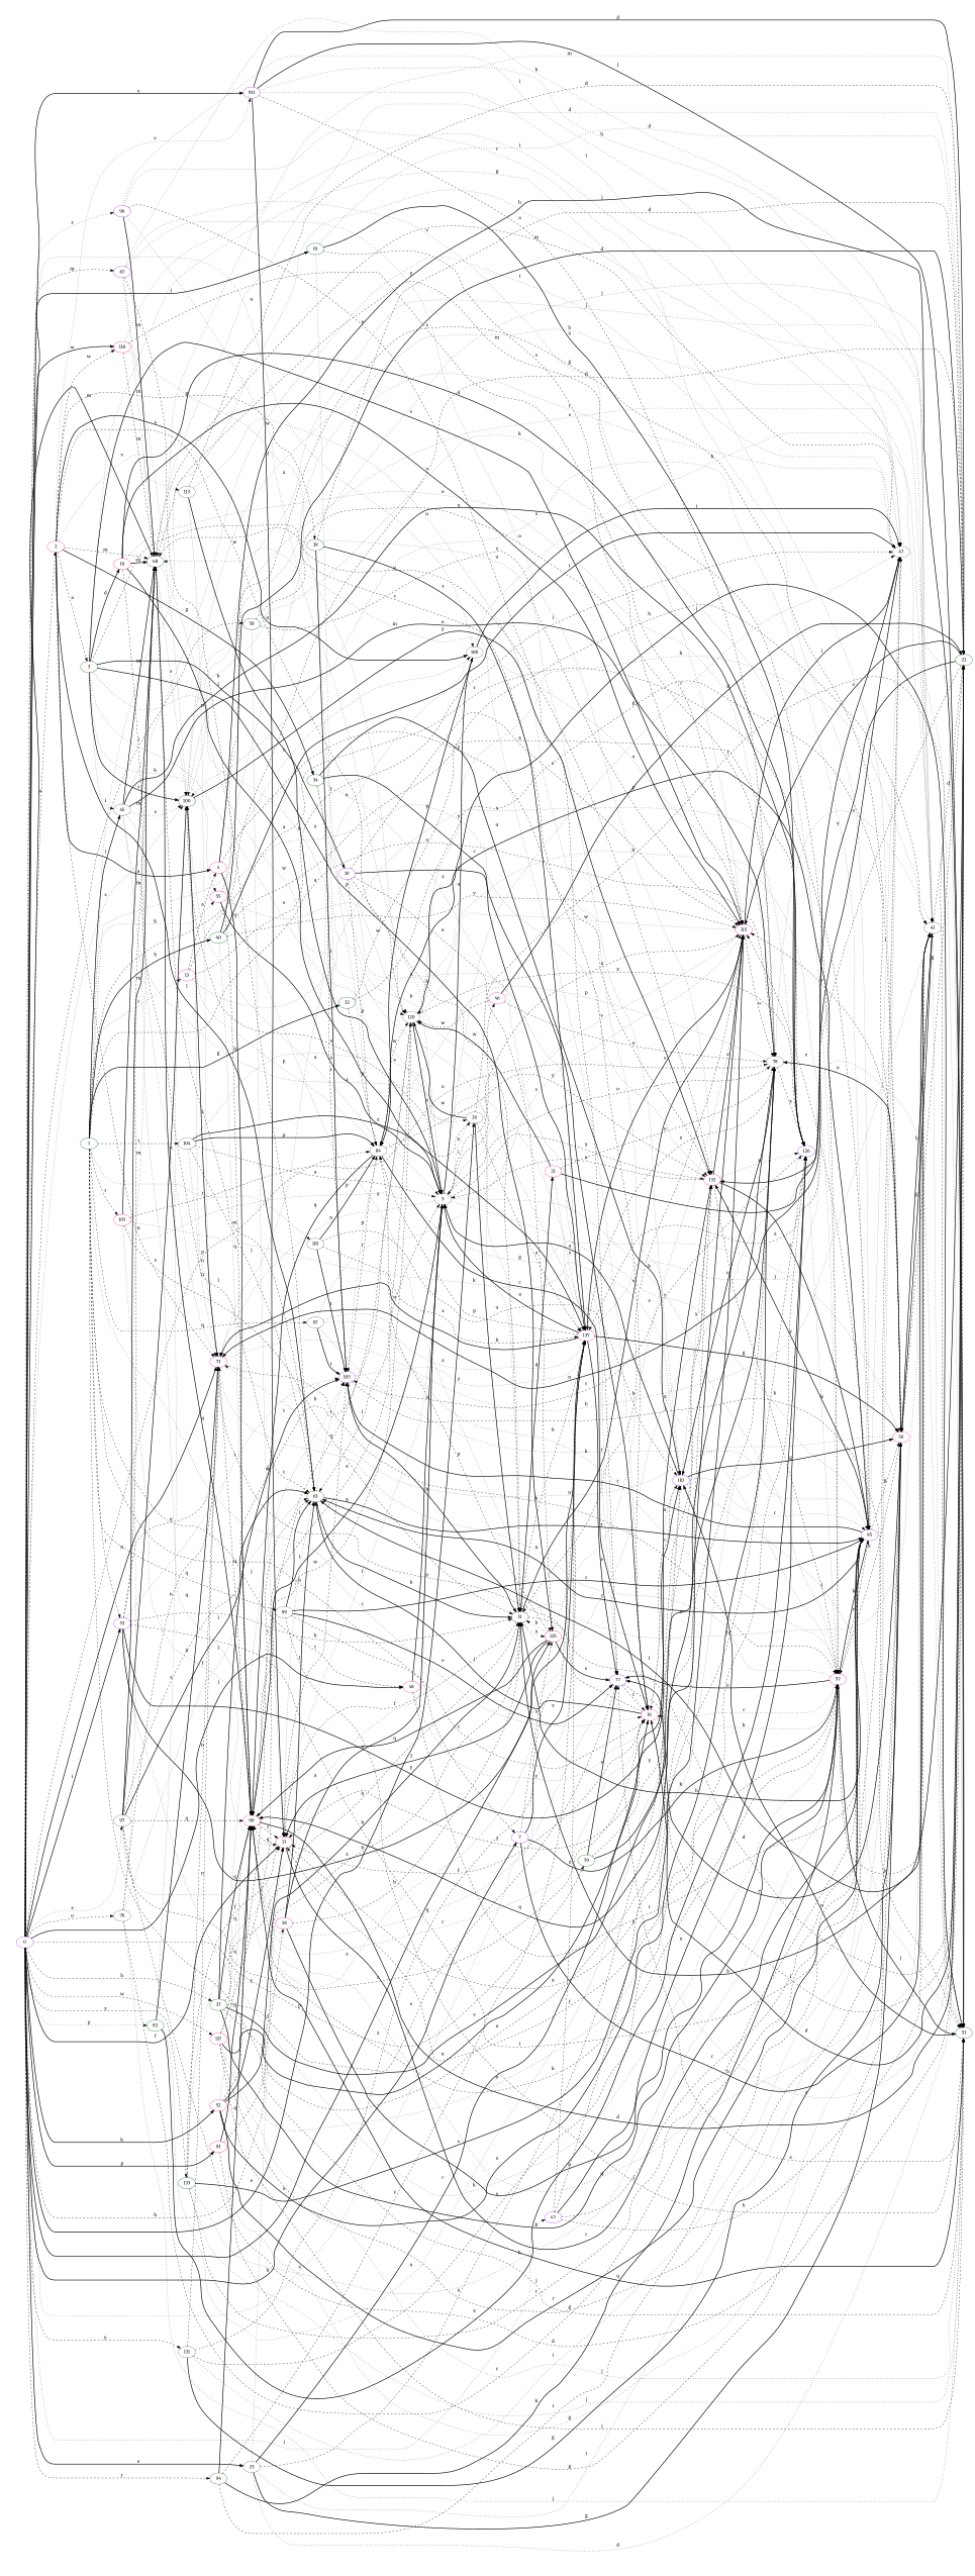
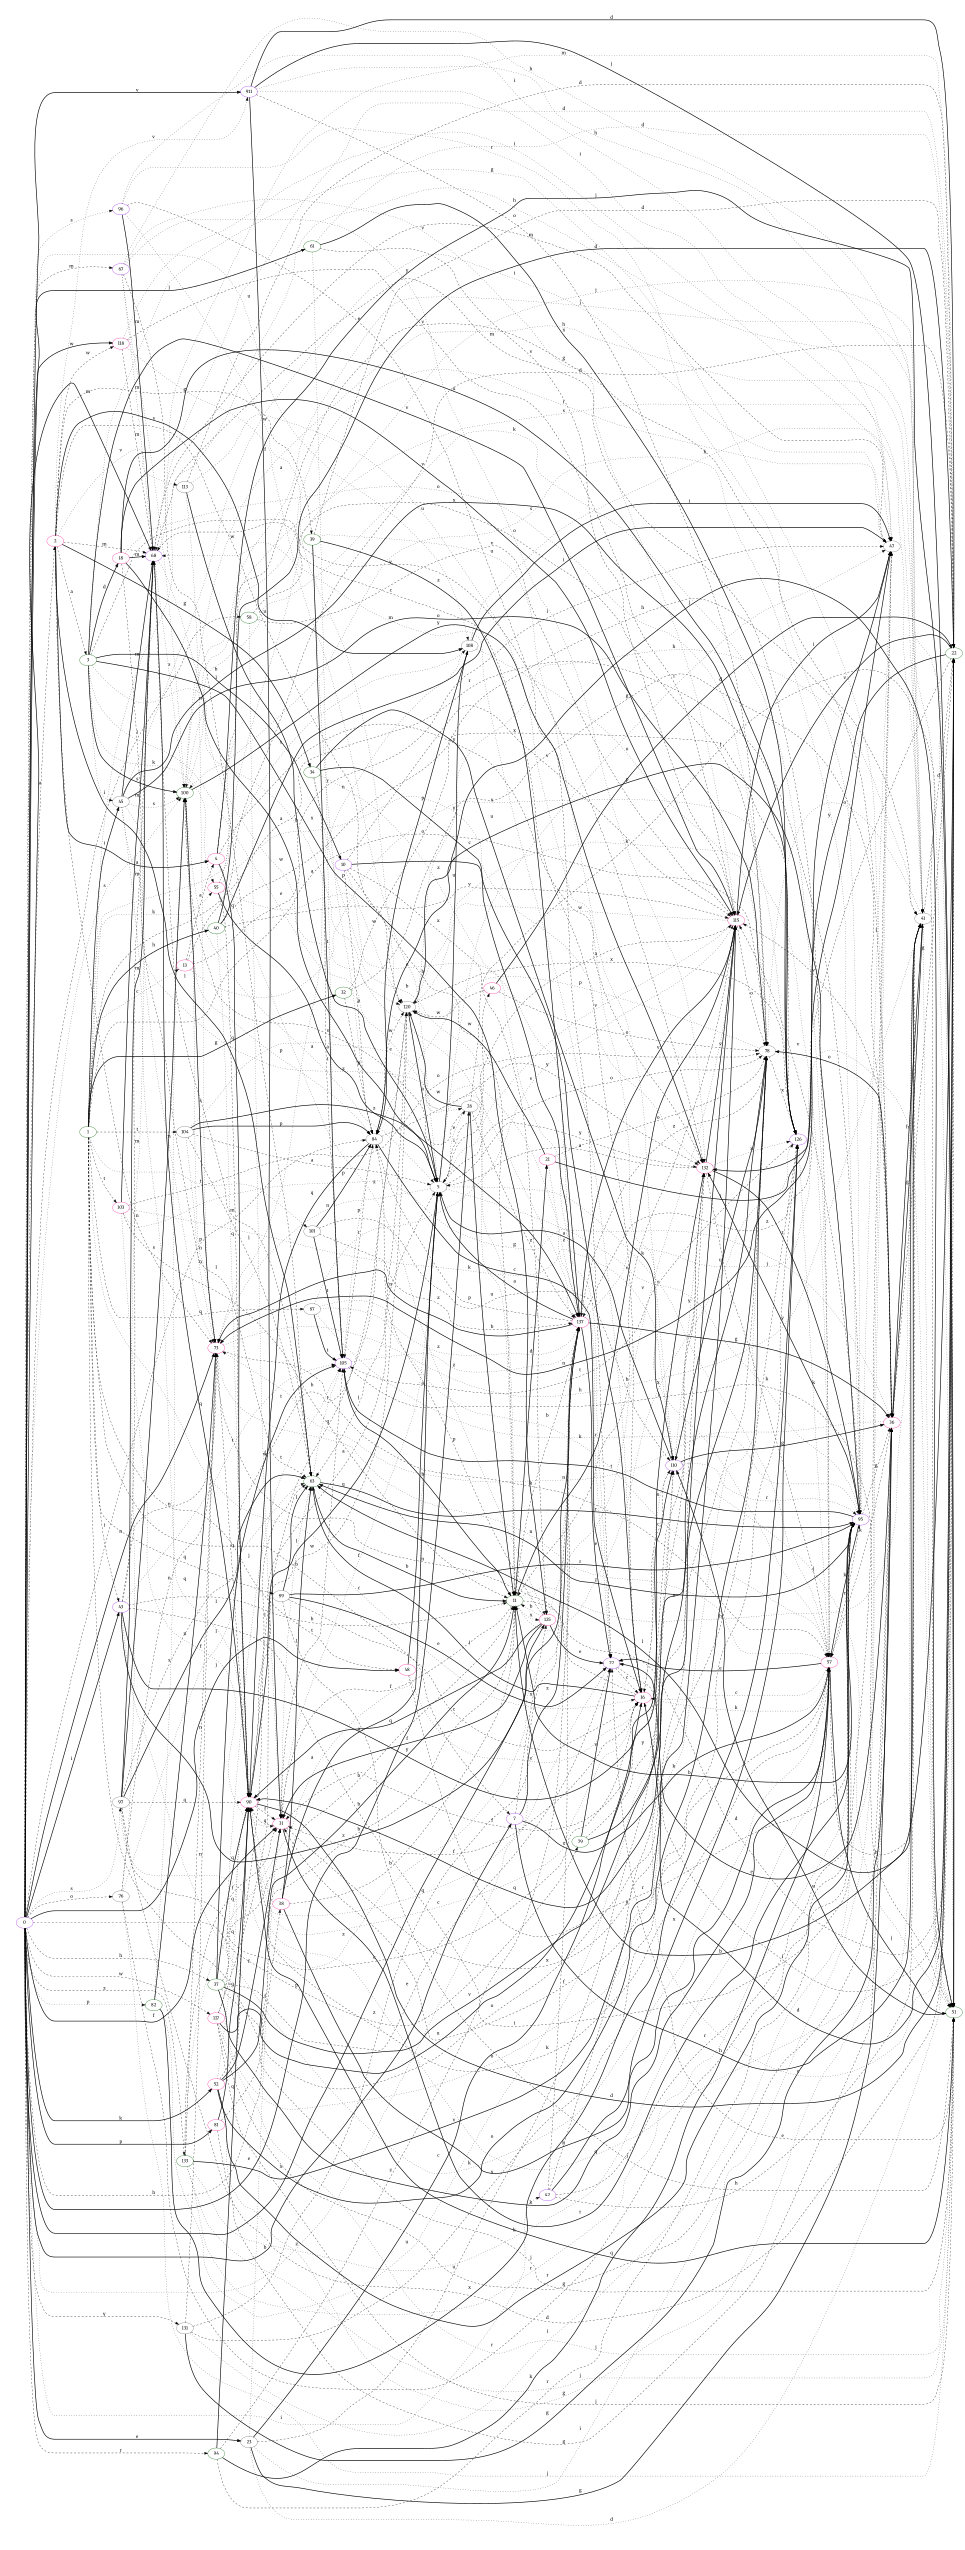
  strict digraph {
    fontname=Merriweather
    rankdir=LR
    node [color=deeppink fontname=Merriweather]
    edge [fontname=Merriweather style=dashed]
    0 [color=purple]
    2
    7 [color=purple]
    23 [color=gray40]
    26 [color=gray40]
    31
    37 [color=darkgreen]
    38
    42 [color=purple]
-   43 [color=purple label=53]
+   43 [color=purple]
    48
    52
    58 [color=darkgreen]
    61 [color=darkgreen]
    67 [color=purple]
-   68 [color=darkgreen]
+   68 [color=purple]
    73
    76 [color=gray40]
    79 [color=darkgreen]
    81
    82 [color=darkgreen]
    84 [color=gray40]
    94 [color=darkgreen]
    96 [color=purple]
    97 [color=gray40]
    100 [color=darkgreen]
    108 [color=gray40]
    n28 [color=purple label=911]
    117
    118
    125
    131 [color=gray40]
    133 [color=darkgreen]
    137
    3 [color=darkgreen]
    4
    34 [color=darkgreen]
    n38 [color=darkgreen label=39]
    63 [color=darkgreen]
    n40 [color=gray40 label=113]
    120 [color=gray40]
    41 [color=gray40]
    57
    16
    36
    47 [color=gray40]
    22 [color=darkgreen]
    110 [color=purple]
    51 [color=darkgreen]
    11 [color=darkgreen]
    95 [color=purple]
    105 [color=purple]
    90
    126 [color=purple]
    78 [color=gray40]
    115
    27 [color=purple]
    5 [color=gray40]
    132
    1 [color=darkgreen]
    13
    32 [color=darkgreen]
    40 [color=darkgreen]
    45 [color=gray40]
    55
    87 [color=gray40]
    89 [color=gray40]
    101 [color=gray40]
    103
    104 [color=gray40]
    10 [color=purple]
    18
    21
    46
    0 -> 2 [label=a]
    0 -> 7 [label=b style=bold]
    0 -> 23 [label=e style=bold]
    0 -> 26 [label=e style=bold]
    0 -> 31 [label=f style=bold]
    0 -> 37 [label=h]
    0 -> 38 [label=h]
    0 -> 42 [label=i style=dotted]
    0 -> 43 [label=i style=bold]
    0 -> 48 [label=j style=bold]
    0 -> 52 [label=k style=bold]
    0 -> 58 [label=l]
    0 -> 61 [label=l style=bold]
    0 -> 67 [label=m]
    0 -> 68 [label=m style=bold]
    0 -> 73 [label=n style=bold]
    0 -> 76 [label=o]
    0 -> 79 [label=p]
    0 -> 81 [label=p style=bold]
    0 -> 82 [label=p style=dotted]
    0 -> 84 [label=p]
    0 -> 94 [label=r]
    0 -> 96 [label=s style=dotted]
    0 -> 97 [label=s style=dotted]
    0 -> 100 [label=s style=dotted]
    0 -> 108 [label=u style=dotted]
    0 -> n28 [label=v style=bold]
    0 -> 117 [label=w]
    0 -> 118 [label=w style=bold]
    0 -> 125 [label=x style=bold]
    0 -> 131 [label=y]
    0 -> 133 [label=z]
    0 -> 137 [label=z style=dotted]
    2 -> 68 [label=m]
    2 -> 73 [label=n]
    2 -> 108 [label=u style=bold]
    2 -> n28 [label=v style=dotted]
    2 -> 118 [label=w]
    2 -> 3 [label=a]
    2 -> 4 [label=a style=bold]
    2 -> 34 [label=g style=bold]
    2 -> n38 [label=g]
    2 -> 63 [label=l style=bold]
    2 -> n40 [label=v style=dotted]
    2 -> 120 [label=w]
    7 -> 125 [label=x]
    7 -> 137 [label=z style=bold]
    7 -> 41 [label=h style=bold]
    7 -> 57 [label=k style=bold]
    23 -> 31 [label=f style=dotted]
    23 -> 16 [label=c style=bold]
    23 -> 36 [label=g style=bold]
    23 -> 47 [label=i style=dotted]
    23 -> 22 [label=d style=dotted]
    23 -> 110 [label=u]
    26 -> 100 [label=s]
    26 -> 137 [label=z]
    26 -> 120 [label=w style=bold]
    26 -> 51 [label=j]
    26 -> 11 [label=b style=bold]
    31 -> 63 [label=l style=dotted]
    31 -> 95 [label=r style=bold]
    31 -> 105 [label=t]
    31 -> 90 [label=q]
    31 -> 126 [label=x]
    37 -> 57 [label=k style=bold]
    37 -> 51 [label=j style=dotted]
    37 -> 11 [label=b]
    37 -> 105 [label=t style=bold]
    37 -> 90 [label=q style=bold]
    37 -> 78 [label=o]
    37 -> 115 [label=v style=bold]
    37 -> 27 [label=e]
    38 -> 63 [label=l style=bold]
    38 -> 57 [label=k style=bold]
    38 -> 11 [label=b]
    38 -> 5 [label=a style=bold]
    42 -> 137 [label=z]
    42 -> 41 [label=h]
    42 -> 95 [label=r]
    42 -> 126 [label=x style=bold]
    42 -> 132 [label=y]
    43 -> 68 [label=m]
    43 -> 73 [label=n]
    43 -> 137 [label=z style=bold]
    43 -> 57 [label=k style=dotted]
    43 -> 47 [label=i]
    43 -> 11 [label=b]
    43 -> 105 [label=t style=dotted]
    43 -> 132 [label=y style=bold]
    48 -> 16 [label=c style=dotted]
    48 -> 95 [label=r]
    48 -> 5 [label=a style=bold]
    52 -> 31 [label=f style=bold]
    52 -> 63 [label=l]
    52 -> 36 [label=g style=dotted]
    52 -> 11 [label=b style=bold]
    52 -> 95 [label=r style=bold]
    52 -> 90 [label=q style=dotted]
    52 -> 78 [label=o style=bold]
    58 -> 31 [label=f style=dotted]
    58 -> 78 [label=o]
    58 -> 115 [label=v]
    61 -> 22 [label=d style=dotted]
    61 -> 105 [label=t style=dotted]
    61 -> 126 [label=x style=bold]
    61 -> 115 [label=v]
    67 -> 68 [label=m style=dotted]
    67 -> 100 [label=s style=dotted]
    67 -> 63 [label=l]
    67 -> 41 [label=h style=dotted]
    67 -> 115 [label=v style=dotted]
    67 -> 132 [label=y style=dotted]
    68 -> 100 [label=s style=dotted]
    68 -> 120 [label=w style=dotted]
    68 -> 16 [label=c]
    68 -> 22 [label=d style=dotted]
    68 -> 90 [label=q style=bold]
    73 -> 100 [label=s style=bold]
    73 -> 41 [label=h style=dotted]
    73 -> 57 [label=k]
    73 -> 90 [label=q]
    76 -> 68 [label=m style=dotted]
    76 -> 73 [label=n]
    76 -> 63 [label=l style=dotted]
    76 -> 51 [label=j style=dotted]
    76 -> 95 [label=r]
    79 -> 78 [label=o style=bold]
    79 -> 27 [label=e style=bold]
    79 -> 132 [label=y]
    81 -> 36 [label=g]
    81 -> 11 [label=b]
    81 -> 90 [label=q style=bold]
    82 -> 73 [label=n style=bold]
    82 -> 100 [label=s style=dotted]
    82 -> 110 [label=u style=dotted]
    82 -> 126 [label=x style=bold]
    84 -> 120 [label=w]
    84 -> 16 [label=c style=bold]
    84 -> 105 [label=t]
    84 -> 90 [label=q style=bold]
    84 -> 132 [label=y]
    94 -> 137 [label=z]
    94 -> 57 [label=k style=bold]
    94 -> 95 [label=r]
    94 -> 90 [label=q style=bold]
    96 -> 68 [label=m style=bold]
    96 -> 120 [label=w style=dotted]
    96 -> 47 [label=i style=dotted]
    96 -> 95 [label=r style=dotted]
    96 -> 27 [label=e]
    97 -> 68 [label=m style=bold]
    97 -> 100 [label=s style=bold]
    97 -> 137 [label=z style=dotted]
    97 -> 63 [label=l style=bold]
    97 -> 120 [label=w]
    97 -> 16 [label=c]
    97 -> 22 [label=d]
    97 -> 90 [label=q]
    100 -> 73 [label=n style=dotted]
    100 -> 84 [label=p style=dotted]
    100 -> 41 [label=h style=dotted]
    100 -> 57 [label=k style=dotted]
    100 -> 51 [label=j style=dotted]
    100 -> 5 [label=a style=dotted]
    100 -> 132 [label=y style=bold]
    108 -> 73 [label=n style=dotted]
    108 -> 84 [label=p style=bold]
    108 -> 41 [label=h style=dotted]
    108 -> 47 [label=i style=bold]
    108 -> 78 [label=o style=dotted]
    n28 -> 31 [label=f style=bold]
    n28 -> 41 [label=h style=dotted]
    n28 -> 47 [label=i style=dotted]
    n28 -> 22 [label=d style=bold]
    n28 -> 51 [label=j style=bold]
    n28 -> 78 [label=o]
    117 -> 120 [label=w]
    117 -> 36 [label=g]
    117 -> 110 [label=u style=bold]
    117 -> 51 [label=j]
    117 -> 105 [label=t style=dotted]
    117 -> 90 [label=q style=dotted]
    117 -> 78 [label=o style=dotted]
    118 -> 68 [label=m]
    118 -> 47 [label=i style=dotted]
    118 -> 115 [label=v]
    118 -> 5 [label=a style=dotted]
    125 -> 31 [label=f style=bold]
    125 -> 84 [label=p]
    125 -> 11 [label=b style=dotted]
    125 -> 90 [label=q style=bold]
    125 -> 115 [label=v style=dotted]
    125 -> 27 [label=e style=bold]
    131 -> 73 [label=n]
    131 -> 137 [label=z]
    131 -> 36 [label=g style=bold]
    131 -> 47 [label=i style=dotted]
    131 -> 126 [label=x]
    133 -> 31 [label=f]
    133 -> 73 [label=n]
    133 -> 57 [label=k style=dotted]
    133 -> 51 [label=j style=dotted]
-   133 -> 95 [label=r]
+   133 -> 95 [label=r style=dotted]
    133 -> 115 [label=v style=bold]
    133 -> 5 [label=a style=dotted]
    137 -> 73 [label=n style=bold]
    137 -> 84 [label=p]
    137 -> 36 [label=g style=bold]
    137 -> 51 [label=j style=dotted]
    137 -> 11 [label=b]
    137 -> 115 [label=v style=bold]
    137 -> 27 [label=e style=bold]
    137 -> 5 [label=a style=bold]
    3 -> 26 [label=e style=dotted]
    3 -> 100 [label=s style=bold]
    3 -> 125 [label=x style=bold]
    3 -> 36 [label=g style=dotted]
    3 -> 11 [label=b style=dotted]
    3 -> 115 [label=v style=bold]
    3 -> 132 [label=y]
    3 -> 45 [label=i style=dotted]
    3 -> 55 [label=k style=dotted]
    3 -> 10 [label=b style=bold]
    3 -> 18 [label=d style=bold]
    4 -> 125 [label=x style=dotted]
    4 -> 36 [label=g]
    4 -> 51 [label=j style=bold]
    4 -> 90 [label=q style=bold]
    4 -> 132 [label=y]
    34 -> 137 [label=z style=dotted]
    34 -> 16 [label=c style=bold]
    34 -> 110 [label=u style=bold]
    34 -> 11 [label=b style=dotted]
    34 -> 105 [label=t]
    n38 -> 84 [label=p style=dotted]
    n38 -> 137 [label=z style=bold]
    n38 -> 22 [label=d]
    n38 -> 110 [label=u style=dotted]
    n38 -> 105 [label=t style=bold]
    63 -> 68 [label=m]
    63 -> 11 [label=b style=bold]
    63 -> 95 [label=r style=bold]
    63 -> 105 [label=t style=dotted]
    n40 -> 73 [label=n style=dotted]
    n40 -> 22 [label=d]
    n40 -> 110 [label=u style=dotted]
    n40 -> 5 [label=a style=bold]
    120 -> 63 [label=l]
    120 -> 41 [label=h style=dotted]
    120 -> 57 [label=k style=dotted]
    120 -> 51 [label=j style=bold]
    120 -> 90 [label=q]
    120 -> 126 [label=x]
    120 -> 5 [label=a style=bold]
    41 -> 100 [label=s style=dotted]
    41 -> 36 [label=g style=bold]
    41 -> 22 [label=d]
    41 -> 51 [label=j style=dotted]
    41 -> 11 [label=b style=bold]
    41 -> 90 [label=q style=dotted]
    41 -> 78 [label=o style=dotted]
    57 -> 31 [label=f]
    57 -> 68 [label=m]
    57 -> 73 [label=n style=dotted]
    57 -> 41 [label=h]
    57 -> 16 [label=c style=dotted]
    57 -> 51 [label=j style=bold]
    57 -> 95 [label=r]
    57 -> 27 [label=e style=bold]
    16 -> 31 [label=f]
    16 -> 68 [label=m style=dotted]
    16 -> 73 [label=n]
    16 -> 63 [label=l style=bold]
    16 -> 57 [label=k style=dotted]
    16 -> 22 [label=d style=bold]
    16 -> 110 [label=u style=dotted]
    36 -> 73 [label=n style=dotted]
    36 -> 41 [label=h style=bold]
    36 -> 57 [label=k]
    36 -> 78 [label=o style=bold]
    36 -> 115 [label=v]
    36 -> 27 [label=e style=bold]
    47 -> 68 [label=m]
    47 -> 73 [label=n style=bold]
    22 -> 68 [label=m style=dotted]
    22 -> 137 [label=z]
    22 -> 63 [label=l style=bold]
    22 -> 16 [label=c style=dotted]
    22 -> 36 [label=g]
    22 -> 115 [label=v style=bold]
    22 -> 132 [label=y style=bold]
    110 -> 16 [label=c]
    110 -> 36 [label=g style=bold]
    110 -> 51 [label=j style=dotted]
    110 -> 95 [label=r style=dotted]
    110 -> 5 [label=a style=bold]
    110 -> 132 [label=y style=dotted]
    51 -> 110 [label=u style=bold]
    51 -> 90 [label=q style=bold]
    51 -> 27 [label=e]
    11 -> 31 [label=f]
    11 -> 125 [label=x style=dotted]
    11 -> 41 [label=h style=dotted]
    11 -> 22 [label=d]
    11 -> 126 [label=x style=dotted]
    11 -> 115 [label=v style=bold]
    11 -> 21 [label=d style=bold]
    95 -> 84 [label=p style=bold]
    95 -> 100 [label=s style=dotted]
    95 -> 63 [label=l style=bold]
    95 -> 57 [label=k style=bold]
    95 -> 36 [label=g]
    95 -> 47 [label=i style=dotted]
    95 -> 11 [label=b style=bold]
    95 -> 105 [label=t style=bold]
    95 -> 115 [label=v]
    95 -> 132 [label=y style=bold]
    105 -> 84 [label=p style=dotted]
    105 -> 137 [label=z style=dotted]
    105 -> 51 [label=j]
    105 -> 11 [label=b style=bold]
    90 -> 31 [label=f]
    90 -> 57 [label=k]
    90 -> 16 [label=c style=dotted]
    90 -> 22 [label=d style=bold]
    90 -> 5 [label=a]
    126 -> 57 [label=k style=dotted]
    126 -> 105 [label=t]
    78 -> 84 [label=p style=dotted]
    78 -> 137 [label=z]
    78 -> 110 [label=u style=bold]
    78 -> 90 [label=q style=bold]
    78 -> 126 [label=x]
    115 -> 120 [label=w style=dotted]
    115 -> 47 [label=i style=bold]
    115 -> 11 [label=b]
    115 -> 78 [label=o]
    115 -> 5 [label=a]
    27 -> 16 [label=c]
    27 -> 22 [label=i]
    27 -> 90 [label=q style=dotted]
    5 -> 26 [label=e style=dotted]
    5 -> 31 [label=f style=dotted]
    5 -> 73 [label=n style=dotted]
    5 -> 108 [label=u style=bold]
    5 -> 57 [label=k style=dotted]
    5 -> 47 [label=i style=dotted]
    5 -> 95 [label=r style=dotted]
    5 -> 90 [label=q style=bold]
    5 -> 78 [label=o]
    5 -> 115 [label=v style=dotted]
    5 -> 132 [label=y]
    5 -> 46 [label=i]
    132 -> 31 [label=f]
    132 -> 57 [label=k]
    132 -> 95 [label=r style=bold]
    132 -> 126 [label=x style=dotted]
    132 -> 115 [label=v style=bold]
    132 -> 5 [label=a]
    1 -> 7 [label=b]
    1 -> 43 [label=i]
    1 -> 48 [label=j]
    1 -> 108 [label=t style=dotted]
    1 -> 41 [label=h style=dotted]
    1 -> 16 [label=c style=dotted]
    1 -> 51 [label=j]
    1 -> 95 [label=r]
    1 -> 78 [label=o]
    1 -> 13 [label=c style=dotted]
    1 -> 32 [label=g style=bold]
    1 -> 40 [label=h style=bold]
    1 -> 45 [label=i style=bold]
    1 -> 55 [label=k style=dotted]
    1 -> 87 [label=q]
    1 -> 89 [label=q]
    1 -> 101 [label=t style=dotted]
    1 -> 103 [label=t]
    1 -> 104 [label=t]
    13 -> 4 [label=a]
    13 -> 47 [label=i]
    13 -> 22 [label=d]
    13 -> 126 [label=x style=dotted]
    32 -> 84 [label=p]
    32 -> 41 [label=h]
    32 -> 36 [label=g]
    40 -> 47 [label=i style=bold]
    40 -> 22 [label=d style=bold]
    40 -> 90 [label=q style=dotted]
    40 -> 126 [label=x]
    40 -> 115 [label=v]
    45 -> 68 [label=m style=bold]
    45 -> 73 [label=n style=dotted]
    45 -> 100 [label=s style=dotted]
    45 -> 137 [label=z style=dotted]
    45 -> 47 [label=i style=dotted]
    45 -> 90 [label=q style=dotted]
    45 -> 126 [label=x style=bold]
    45 -> 78 [label=o style=bold]
    55 -> 47 [label=i style=dotted]
    55 -> 51 [label=j style=dotted]
    55 -> 90 [label=q]
    55 -> 27 [label=e style=dotted]
    55 -> 5 [label=a style=bold]
    55 -> 132 [label=y style=dotted]
    87 -> 137 [label=z style=dotted]
    87 -> 57 [label=k style=dotted]
    87 -> 95 [label=r style=dotted]
    87 -> 105 [label=t style=bold]
    87 -> 115 [label=v style=dotted]
    89 -> 63 [label=l style=bold]
    89 -> 16 [label=c]
    89 -> 51 [label=j]
    89 -> 95 [label=r style=bold]
    89 -> 27 [label=e style=bold]
    101 -> 84 [label=p style=bold]
    101 -> 137 [label=z]
    101 -> 110 [label=u]
    101 -> 105 [label=t style=bold]
    103 -> 31 [label=f style=dotted]
    103 -> 68 [label=m style=bold]
    103 -> 57 [label=k style=dotted]
    103 -> 36 [label=g style=dotted]
    103 -> 11 [label=b]
    103 -> 78 [label=o]
    104 -> 73 [label=n style=dotted]
    104 -> 84 [label=p style=bold]
    104 -> 137 [label=z style=bold]
    104 -> 63 [label=l]
    104 -> 27 [label=e style=dotted]
    104 -> 5 [label=a]
    10 -> 84 [label=p]
    10 -> 125 [label=x]
    10 -> 137 [label=z style=bold]
    10 -> 120 [label=w style=dotted]
    10 -> 11 [label=b]
    10 -> 115 [label=v]
    18 -> 68 [label=m style=bold]
    18 -> 63 [label=l]
    18 -> 126 [label=x style=bold]
    18 -> 78 [label=o style=dotted]
    18 -> 115 [label=v style=bold]
    18 -> 5 [label=a style=bold]
    21 -> 137 [label=z style=dotted]
    21 -> 120 [label=w style=bold]
    21 -> 47 [label=i style=bold]
    21 -> 78 [label=o]
    46 -> 120 [label=w]
    46 -> 22 [label=d style=bold]
    46 -> 78 [label=o]
  }
